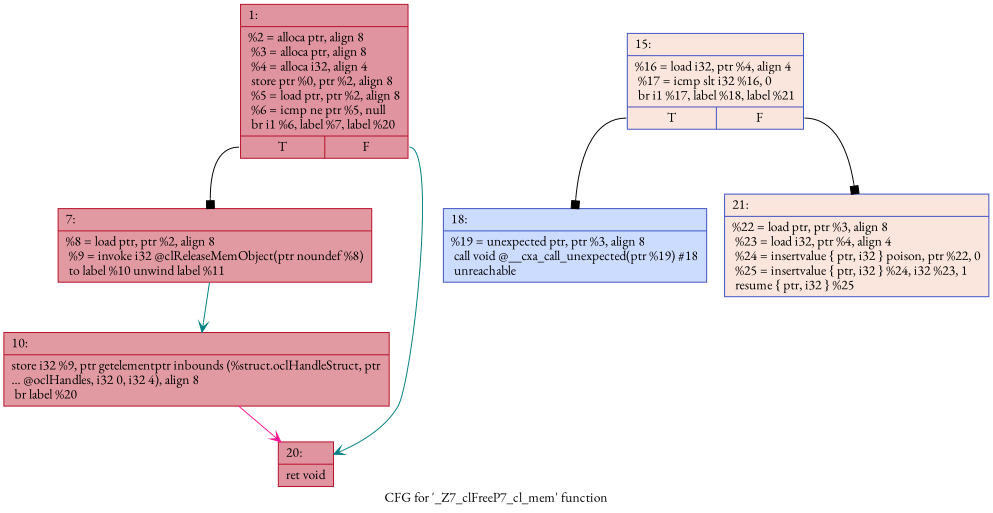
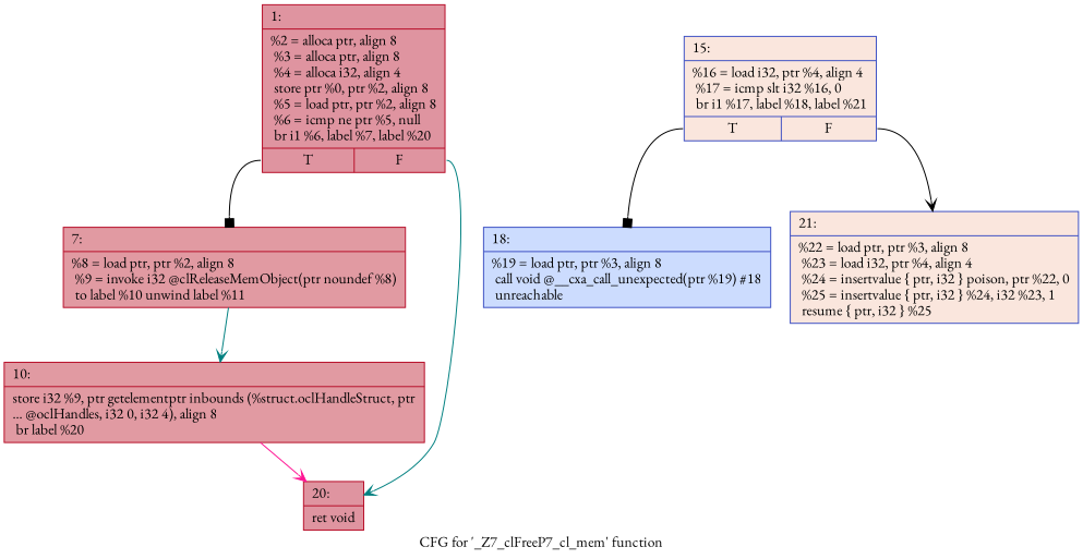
  digraph {
    fontname="EB Garamond"
    label="CFG for '_Z7_clFreeP7_cl_mem' function"
    node [color="#b70d28ff" fillcolor="#b70d2870" fontname="EB Garamond" shape=record style=filled]
    edge [arrowhead=vee color=black fontname="EB Garamond"]
    n1 [label="{1:\l|  %2 = alloca ptr, align 8\l  %3 = alloca ptr, align 8\l  %4 = alloca i32, align 4\l  store ptr %0, ptr %2, align 8\l  %5 = load ptr, ptr %2, align 8\l  %6 = icmp ne ptr %5, null\l  br i1 %6, label %7, label %20\l|{<s0>T|<s1>F}}"]
    n2 [fillcolor="#bb1b2c70" label="{7:\l|  %8 = load ptr, ptr %2, align 8\l  %9 = invoke i32 @clReleaseMemObject(ptr noundef %8)\l          to label %10 unwind label %11\l}"]
    n3 [label="{20:\l|  ret void\l}"]
    n4 [fillcolor="#bb1b2c70" label="{10:\l|  store i32 %9, ptr getelementptr inbounds (%struct.oclHandleStruct, ptr\l... @oclHandles, i32 0, i32 4), align 8\l  br label %20\l}"]
    n5 [color="#3d50c3ff" fillcolor="#f3c7b170" label="{15:\l|  %16 = load i32, ptr %4, align 4\l  %17 = icmp slt i32 %16, 0\l  br i1 %17, label %18, label %21\l|{<s0>T|<s1>F}}"]
-   n6 [color="#3d50c3ff" fillcolor="#8caffe70" label="{18:\l|  %19 = unexpected ptr, ptr %3, align 8\l  call void @__cxa_call_unexpected(ptr %19) #18\l  unreachable\l}"]
+   n6 [color="#3d50c3ff" fillcolor="#8caffe70" label="{18:\l|  %19 = load ptr, ptr %3, align 8\l  call void @__cxa_call_unexpected(ptr %19) #18\l  unreachable\l}"]
    n7 [color="#3d50c3ff" fillcolor="#f3c7b170" label="{21:\l|  %22 = load ptr, ptr %3, align 8\l  %23 = load i32, ptr %4, align 4\l  %24 = insertvalue \{ ptr, i32 \} poison, ptr %22, 0\l  %25 = insertvalue \{ ptr, i32 \} %24, i32 %23, 1\l  resume \{ ptr, i32 \} %25\l}"]
    n1 -> n2 [arrowhead=box tailport=s0]
    n1 -> n3 [color=teal tailport=s1]
    n2 -> n4 [color=teal]
    n4 -> n3 [color=deeppink]
    n5 -> n6 [arrowhead=box tailport=s0]
-   n5 -> n7 [arrowhead=box tailport=s1]
+   n5 -> n7 [tailport=s1]
  }
